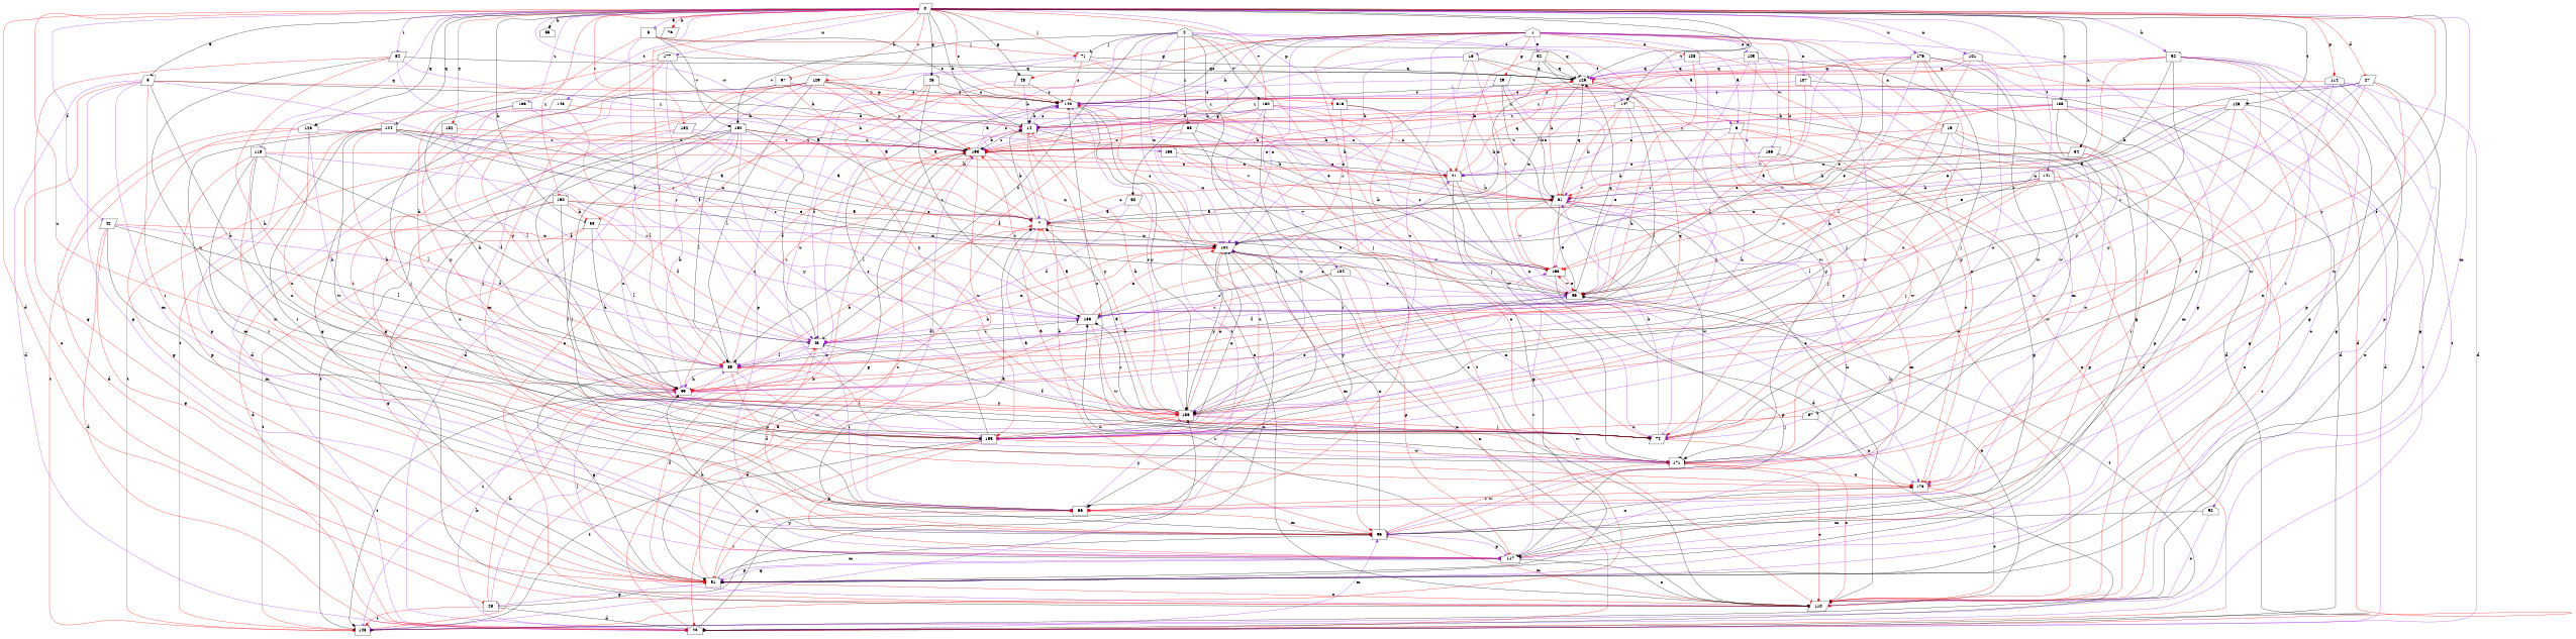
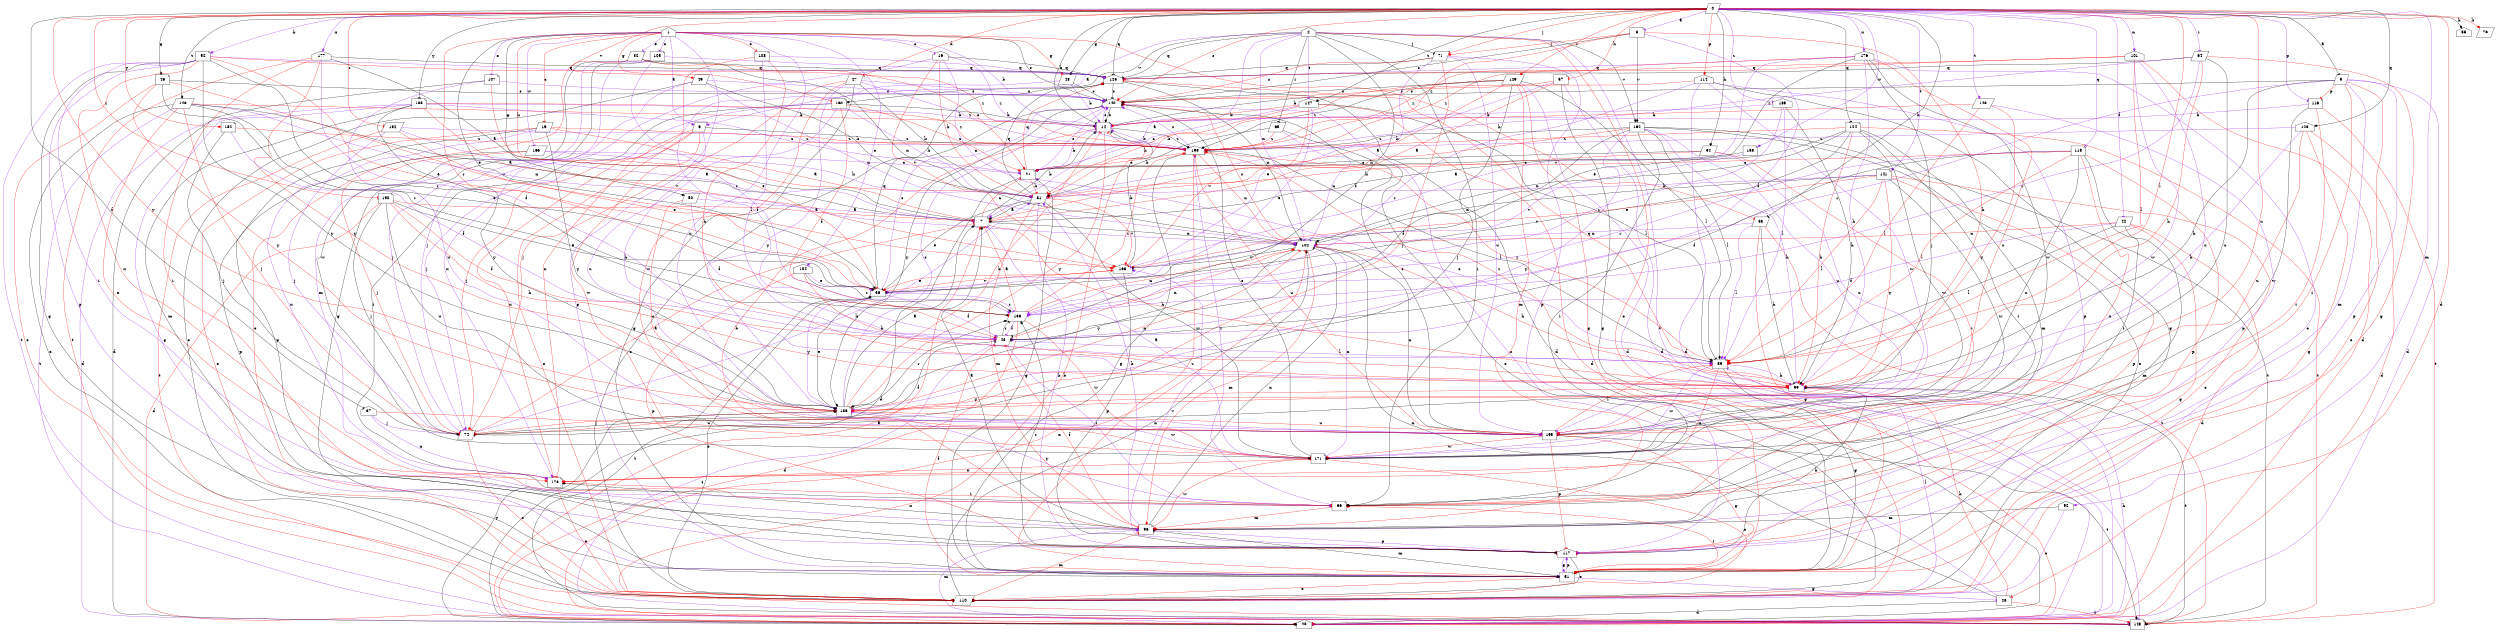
  strict digraph {
    node [shape=note]
    edge [arrowhead=tee color=red]
    0 [shape=parallelogram]
    3
    5 [shape=parallelogram]
    14
    23
    27 [shape=parallelogram]
    37 [shape=house]
    42 [shape=parallelogram]
    46
    48 [shape=parallelogram]
    52
    54 [shape=parallelogram]
    55 [shape=house]
    57
    58 [shape=parallelogram]
    64 [shape=parallelogram]
    71 [shape=parallelogram]
    76 [shape=parallelogram]
    89
    92 [shape=house]
    101 [shape=house]
    114 [shape=house]
-   116 [label=616]
+   116
    118
    123 [shape=house]
    124
    125 [shape=house]
    129 [shape=parallelogram]
    132 [shape=parallelogram]
    140 [shape=house]
    141
    143 [shape=parallelogram]
    146 [shape=parallelogram]
    147 [shape=house]
    155
    160
    176 [shape=house]
    177 [shape=house]
    182
    185
    186
    189 [shape=house]
    190
    168
    43 [shape=parallelogram]
    162
    59 [shape=house]
    193 [shape=house]
    133 [shape=parallelogram]
    66
    110 [shape=parallelogram]
    28 [shape=house]
    96
    117 [shape=house]
    102 [shape=parallelogram]
    148
    51
    81 [shape=parallelogram]
    74 [shape=parallelogram]
    171
    178
    163 [shape=house]
    36 [shape=house]
    21
    7
    1 [shape=house]
    6 [shape=parallelogram]
    16 [shape=house]
    19 [shape=parallelogram]
    32 [shape=parallelogram]
    49 [shape=parallelogram]
    50 [shape=parallelogram]
    104 [shape=house]
    105
    107
    108
    166 [shape=parallelogram]
    2 [shape=house]
    65 [shape=parallelogram]
    0 -> 3 [color=purple label=a]
    0 -> 5 [color=black label=a]
    0 -> 14 [color=black label=b]
    0 -> 23 [label=d]
    0 -> 27 [label=d]
    0 -> 37 [color=black label=f]
    0 -> 42 [color=purple label=f]
    0 -> 46 [arrowhead=diamond color=black label=g]
    0 -> 48 [arrowhead=diamond color=black label=g]
    0 -> 52 [arrowhead=diamond color=purple label=h]
    0 -> 54 [arrowhead=diamond color=black label=h]
    0 -> 55 [arrowhead=diamond color=black label=h]
    0 -> 57 [label=h]
    0 -> 58 [color=black label=h]
    0 -> 64 [color=purple label=i]
    0 -> 71 [label=j]
    0 -> 76 [arrowhead=diamond label=k]
    0 -> 89 [label=l]
    0 -> 92 [arrowhead=diamond color=purple label=m]
    0 -> 101 [arrowhead=diamond color=purple label=n]
    0 -> 114 [arrowhead=diamond label=p]
    0 -> 116 [color=purple label=p]
    0 -> 118 [color=purple label=q]
    0 -> 123 [arrowhead=diamond color=black label=q]
    0 -> 124 [color=black label=q]
    0 -> 125 [color=black label=q]
    0 -> 129 [arrowhead=diamond label=r]
    0 -> 132 [label=r]
    0 -> 140 [arrowhead=diamond label=s]
    0 -> 141 [arrowhead=diamond color=purple label=t]
    0 -> 143 [arrowhead=diamond color=purple label=t]
    0 -> 146 [arrowhead=diamond color=black label=t]
    0 -> 147 [arrowhead=diamond color=black label=t]
    0 -> 155 [label=u]
    0 -> 160 [label=v]
    0 -> 176 [arrowhead=diamond color=purple label=x]
    0 -> 177 [arrowhead=diamond color=purple label=x]
    0 -> 182 [arrowhead=diamond label=y]
    0 -> 185 [color=black label=y]
    0 -> 186 [arrowhead=diamond label=y]
    0 -> 189 [color=purple label=z]
    0 -> 190 [label=z]
    0 -> 168 [arrowhead=diamond color=purple label=w]
    3 -> 71 [arrowhead=diamond label=j]
    3 -> 140 [arrowhead=diamond color=black label=s]
    3 -> 43 [arrowhead=diamond color=purple label=f]
    3 -> 162 [arrowhead=diamond color=black label=v]
    3 -> 59 [arrowhead=diamond label=h]
    3 -> 193 [arrowhead=diamond label=z]
    5 -> 14 [color=black label=b]
    5 -> 116 [label=p]
    5 -> 59 [color=black label=h]
    5 -> 133 [color=purple label=r]
    5 -> 66 [label=i]
    5 -> 110 [label=o]
    5 -> 28 [arrowhead=diamond color=purple label=d]
    5 -> 96 [arrowhead=diamond color=purple label=m]
    5 -> 117 [color=purple label=p]
    14 -> 140 [arrowhead=diamond color=purple label=s]
    14 -> 186 [label=y]
    14 -> 193 [arrowhead=diamond color=black label=z]
    23 -> 140 [arrowhead=diamond color=purple label=s]
    23 -> 59 [label=h]
    23 -> 28 [color=black label=d]
    23 -> 102 [color=black label=n]
    23 -> 148 [arrowhead=diamond label=t]
    27 -> 140 [color=purple label=s]
    27 -> 186 [arrowhead=diamond color=purple label=y]
    27 -> 193 [color=purple label=z]
    27 -> 51 [arrowhead=diamond color=black label=g]
    27 -> 81 [arrowhead=diamond color=black label=k]
    27 -> 74 [label=j]
    27 -> 171 [label=w]
    37 -> 155 [label=u]
    37 -> 74 [arrowhead=diamond color=purple label=j]
    37 -> 178 [color=purple label=x]
    42 -> 89 [arrowhead=diamond color=black label=l]
    42 -> 43 [arrowhead=diamond color=purple label=f]
    42 -> 28 [arrowhead=diamond label=d]
    42 -> 96 [arrowhead=diamond color=black label=m]
    42 -> 102 [arrowhead=diamond label=n]
    42 -> 51 [label=g]
    46 -> 140 [arrowhead=diamond color=black label=s]
    46 -> 186 [arrowhead=diamond label=y]
    46 -> 133 [arrowhead=diamond color=black label=r]
    46 -> 110 [label=o]
    46 -> 163 [arrowhead=diamond label=v]
    48 -> 14 [arrowhead=diamond color=purple label=b]
    48 -> 140 [color=black label=s]
    48 -> 43 [arrowhead=diamond color=purple label=f]
    52 -> 125 [color=purple label=q]
    52 -> 186 [arrowhead=diamond color=black label=y]
    52 -> 193 [label=z]
    52 -> 133 [color=black label=r]
    52 -> 66 [arrowhead=diamond color=purple label=i]
    52 -> 117 [color=purple label=p]
    52 -> 148 [color=purple label=t]
    52 -> 51 [arrowhead=diamond color=black label=g]
    52 -> 178 [arrowhead=diamond label=x]
    52 -> 36 [arrowhead=diamond label=e]
    54 -> 155 [arrowhead=diamond color=purple label=u]
    54 -> 66 [arrowhead=diamond label=i]
    54 -> 81 [arrowhead=diamond label=k]
    54 -> 21 [arrowhead=diamond color=black label=c]
    57 -> 140 [label=s]
    57 -> 28 [color=purple label=d]
    57 -> 51 [arrowhead=diamond color=black label=g]
    57 -> 81 [color=purple label=k]
    57 -> 7 [label=a]
    58 -> 89 [arrowhead=diamond color=purple label=l]
    58 -> 59 [color=black label=h]
    58 -> 102 [color=purple label=n]
    58 -> 148 [label=t]
    58 -> 51 [arrowhead=diamond label=g]
    64 -> 125 [color=black label=q]
    64 -> 155 [arrowhead=diamond color=black label=u]
    64 -> 59 [arrowhead=diamond label=h]
    64 -> 193 [color=purple label=z]
    64 -> 133 [color=purple label=r]
    64 -> 51 [arrowhead=diamond label=g]
    71 -> 125 [color=black label=q]
    71 -> 140 [label=s]
    71 -> 155 [color=purple label=u]
    71 -> 117 [color=purple label=p]
    71 -> 74 [arrowhead=diamond label=j]
    71 -> 36 [arrowhead=diamond color=purple label=e]
    89 -> 59 [arrowhead=diamond color=purple label=h]
    89 -> 193 [arrowhead=diamond label=z]
    89 -> 51 [color=black label=g]
    89 -> 171 [color=purple label=w]
    89 -> 178 [label=x]
    89 -> 21 [arrowhead=diamond color=purple label=c]
    92 -> 110 [color=purple label=o]
    92 -> 96 [color=black label=m]
    101 -> 89 [arrowhead=diamond label=l]
    101 -> 125 [arrowhead=diamond label=q]
    101 -> 155 [arrowhead=diamond color=purple label=u]
    101 -> 193 [label=z]
    101 -> 28 [label=d]
    101 -> 171 [color=purple label=w]
    114 -> 140 [arrowhead=diamond label=s]
    114 -> 133 [color=purple label=r]
    114 -> 28 [color=purple label=d]
    114 -> 117 [color=purple label=p]
    114 -> 51 [arrowhead=diamond color=black label=g]
    114 -> 171 [color=purple label=w]
    116 -> 14 [color=purple label=b]
    116 -> 66 [label=i]
    116 -> 148 [arrowhead=diamond label=t]
    116 -> 171 [arrowhead=diamond color=black label=w]
    118 -> 89 [label=l]
    118 -> 155 [color=black label=u]
    118 -> 43 [color=black label=f]
    118 -> 133 [arrowhead=diamond color=purple label=r]
    118 -> 66 [arrowhead=diamond color=black label=i]
    118 -> 117 [label=p]
    118 -> 178 [arrowhead=diamond label=x]
    118 -> 21 [arrowhead=diamond label=c]
    123 -> 155 [label=u]
    123 -> 59 [color=purple label=h]
    123 -> 193 [color=purple label=z]
    123 -> 28 [label=d]
    123 -> 51 [arrowhead=diamond label=g]
    124 -> 59 [arrowhead=diamond label=h]
    124 -> 193 [arrowhead=diamond label=z]
    124 -> 66 [arrowhead=diamond color=black label=i]
    124 -> 96 [color=black label=m]
    124 -> 102 [arrowhead=diamond color=black label=n]
    124 -> 148 [arrowhead=diamond label=t]
    124 -> 171 [arrowhead=diamond color=black label=w]
    124 -> 36 [color=black label=e]
    124 -> 7 [arrowhead=diamond color=black label=a]
    125 -> 140 [color=black label=s]
    125 -> 28 [color=black label=d]
    125 -> 102 [arrowhead=diamond color=black label=n]
    129 -> 89 [color=black label=l]
    129 -> 140 [arrowhead=diamond color=black label=s]
    129 -> 193 [arrowhead=diamond color=black label=z]
    129 -> 28 [color=purple label=d]
    129 -> 96 [label=m]
    129 -> 51 [label=g]
    129 -> 81 [arrowhead=diamond label=k]
    129 -> 74 [color=black label=j]
    129 -> 7 [label=a]
    132 -> 193 [color=purple label=z]
    132 -> 148 [label=t]
    132 -> 74 [arrowhead=diamond color=purple label=j]
    132 -> 36 [arrowhead=diamond label=e]
    132 -> 7 [arrowhead=diamond color=purple label=a]
    140 -> 14 [arrowhead=diamond color=black label=b]
    140 -> 186 [arrowhead=diamond color=black label=y]
    140 -> 110 [arrowhead=diamond color=black label=o]
    141 -> 89 [label=l]
    141 -> 186 [label=y]
    141 -> 110 [label=o]
    141 -> 117 [label=p]
    141 -> 102 [color=black label=n]
    141 -> 81 [color=purple label=k]
    141 -> 171 [color=black label=w]
    141 -> 163 [arrowhead=diamond label=v]
    143 -> 14 [arrowhead=diamond label=b]
    143 -> 89 [arrowhead=diamond label=l]
    143 -> 186 [arrowhead=diamond label=y]
    143 -> 117 [arrowhead=diamond color=purple label=p]
    146 -> 14 [arrowhead=diamond label=b]
    146 -> 110 [color=black label=o]
    146 -> 102 [arrowhead=diamond color=purple label=n]
    146 -> 148 [arrowhead=diamond color=purple label=t]
    146 -> 74 [label=j]
    146 -> 178 [arrowhead=diamond label=x]
    146 -> 36 [arrowhead=diamond color=black label=e]
    146 -> 7 [color=black label=a]
    147 -> 14 [arrowhead=diamond label=b]
    147 -> 89 [arrowhead=diamond color=black label=l]
    147 -> 28 [label=d]
    147 -> 81 [label=k]
    147 -> 163 [label=v]
    147 -> 36 [arrowhead=diamond color=purple label=e]
    147 -> 21 [arrowhead=diamond color=purple label=c]
    155 -> 89 [arrowhead=diamond label=l]
    155 -> 140 [color=black label=s]
    155 -> 117 [label=p]
    155 -> 102 [color=black label=n]
    155 -> 148 [arrowhead=diamond color=black label=t]
    155 -> 51 [label=g]
    155 -> 171 [arrowhead=diamond label=w]
    160 -> 14 [arrowhead=diamond color=black label=b]
    160 -> 155 [arrowhead=diamond color=purple label=u]
    160 -> 43 [arrowhead=diamond label=f]
    160 -> 66 [color=black label=i]
    160 -> 81 [color=purple label=k]
    160 -> 74 [arrowhead=diamond color=purple label=j]
    160 -> 21 [arrowhead=diamond label=c]
    176 -> 125 [color=purple label=q]
    176 -> 155 [arrowhead=diamond label=u]
    176 -> 59 [color=purple label=h]
    176 -> 193 [arrowhead=diamond label=z]
    176 -> 110 [color=purple label=o]
    176 -> 74 [color=black label=j]
    176 -> 171 [color=black label=w]
    176 -> 163 [color=purple label=v]
    176 -> 36 [color=black label=e]
    177 -> 125 [arrowhead=diamond color=black label=q]
    177 -> 186 [label=y]
    177 -> 43 [arrowhead=diamond color=purple label=f]
    177 -> 66 [arrowhead=diamond label=i]
    177 -> 148 [label=t]
    177 -> 7 [color=black label=a]
    182 -> 43 [color=purple label=f]
    182 -> 193 [label=z]
    182 -> 74 [arrowhead=diamond color=black label=j]
    185 -> 14 [color=purple label=b]
    185 -> 186 [color=black label=y]
    185 -> 193 [arrowhead=diamond label=z]
    185 -> 28 [arrowhead=diamond color=purple label=d]
    185 -> 96 [color=black label=m]
    185 -> 51 [color=purple label=g]
    185 -> 163 [label=v]
    185 -> 21 [arrowhead=diamond color=purple label=c]
    186 -> 14 [label=b]
    186 -> 140 [color=purple label=s]
    186 -> 155 [label=u]
    186 -> 133 [arrowhead=diamond color=black label=r]
    186 -> 102 [label=n]
    186 -> 74 [label=j]
    186 -> 171 [arrowhead=diamond color=purple label=w]
    186 -> 36 [color=black label=e]
    186 -> 7 [arrowhead=diamond color=black label=a]
    189 -> 14 [color=purple label=b]
    189 -> 89 [arrowhead=diamond color=purple label=l]
    189 -> 59 [arrowhead=diamond color=black label=h]
    189 -> 133 [color=purple label=r]
    190 -> 155 [arrowhead=diamond color=black label=u]
    190 -> 43 [label=f]
-   190 -> 58 [label=h]
+   190 -> 59 [label=h]
    190 -> 28 [arrowhead=diamond label=d]
    190 -> 74 [arrowhead=diamond color=black label=j]
    190 -> 36 [color=black label=e]
    190 -> 7 [label=a]
    168 -> 163 [color=purple label=v]
    168 -> 21 [arrowhead=diamond color=black label=c]
    43 -> 89 [arrowhead=diamond color=purple label=l]
    43 -> 133 [color=black label=r]
    43 -> 66 [arrowhead=diamond color=purple label=i]
    43 -> 102 [arrowhead=diamond label=n]
    43 -> 148 [color=purple label=t]
    162 -> 89 [arrowhead=diamond color=black label=l]
    162 -> 155 [color=purple label=u]
    162 -> 186 [arrowhead=diamond color=purple label=y]
    162 -> 43 [color=black label=f]
    162 -> 59 [color=purple label=h]
    162 -> 193 [arrowhead=diamond color=black label=z]
    162 -> 66 [color=black label=i]
    162 -> 110 [color=black label=o]
    162 -> 148 [color=black label=t]
    162 -> 81 [arrowhead=diamond label=k]
    59 -> 125 [label=q]
    59 -> 186 [arrowhead=diamond label=y]
    59 -> 193 [label=z]
    59 -> 148 [arrowhead=diamond color=black label=t]
    193 -> 14 [arrowhead=diamond color=purple label=b]
    193 -> 89 [arrowhead=diamond color=black label=l]
    193 -> 140 [arrowhead=diamond color=purple label=s]
    193 -> 155 [arrowhead=diamond label=u]
    193 -> 102 [arrowhead=diamond label=n]
    193 -> 51 [arrowhead=diamond color=black label=g]
    193 -> 21 [arrowhead=diamond label=c]
    133 -> 43 [color=purple label=f]
    133 -> 193 [arrowhead=diamond label=z]
    133 -> 28 [arrowhead=diamond label=d]
    133 -> 102 [arrowhead=diamond label=n]
    133 -> 171 [arrowhead=diamond label=w]
    133 -> 7 [label=a]
    66 -> 186 [color=purple label=y]
    66 -> 193 [arrowhead=diamond color=purple label=z]
    66 -> 96 [arrowhead=diamond label=m]
    110 -> 89 [color=purple label=l]
    110 -> 96 [label=m]
    110 -> 102 [arrowhead=diamond color=black label=n]
    110 -> 36 [arrowhead=diamond color=black label=e]
    28 -> 186 [arrowhead=diamond color=black label=y]
    28 -> 59 [color=purple label=h]
    28 -> 96 [arrowhead=diamond color=purple label=m]
    28 -> 102 [label=n]
    28 -> 7 [arrowhead=diamond label=a]
    96 -> 14 [label=b]
    96 -> 43 [label=f]
    96 -> 117 [color=purple label=p]
    96 -> 102 [color=black label=n]
    96 -> 81 [arrowhead=diamond color=purple label=k]
    96 -> 171 [label=w]
    96 -> 178 [arrowhead=diamond color=black label=x]
    96 -> 7 [arrowhead=diamond color=black label=a]
    117 -> 59 [arrowhead=diamond color=black label=h]
    117 -> 133 [arrowhead=diamond color=black label=r]
    117 -> 110 [color=black label=o]
    117 -> 51 [arrowhead=diamond color=purple label=g]
    117 -> 81 [color=purple label=k]
    117 -> 163 [arrowhead=diamond color=purple label=v]
    102 -> 140 [arrowhead=diamond label=s]
    102 -> 186 [arrowhead=diamond color=black label=y]
    102 -> 59 [arrowhead=diamond label=h]
    102 -> 96 [arrowhead=diamond label=m]
    102 -> 163 [color=black label=v]
    148 -> 14 [label=b]
    51 -> 23 [color=purple label=g]
    51 -> 43 [label=f]
    51 -> 193 [label=z]
    51 -> 66 [arrowhead=diamond label=i]
    51 -> 110 [label=o]
    51 -> 96 [color=black label=m]
    51 -> 117 [arrowhead=diamond color=purple label=p]
    81 -> 125 [color=black label=q]
    81 -> 96 [label=m]
    81 -> 171 [color=black label=w]
    81 -> 163 [arrowhead=diamond label=v]
    81 -> 36 [color=black label=e]
    81 -> 7 [arrowhead=diamond color=black label=a]
    74 -> 43 [color=black label=f]
    74 -> 110 [arrowhead=diamond label=o]
    74 -> 81 [arrowhead=diamond color=purple label=k]
    74 -> 7 [label=a]
    171 -> 140 [color=black label=s]
    171 -> 110 [arrowhead=diamond label=o]
    171 -> 102 [color=purple label=n]
    171 -> 178 [arrowhead=diamond label=x]
    171 -> 7 [color=purple label=a]
    178 -> 66 [label=i]
    178 -> 110 [arrowhead=diamond label=o]
    163 -> 14 [color=black label=b]
    163 -> 117 [color=black label=p]
    163 -> 36 [arrowhead=diamond label=e]
    36 -> 125 [arrowhead=diamond color=black label=q]
    36 -> 140 [color=purple label=s]
    36 -> 186 [arrowhead=diamond color=purple label=y]
    36 -> 43 [arrowhead=diamond color=purple label=f]
    36 -> 133 [color=purple label=r]
    36 -> 148 [color=black label=t]
    36 -> 163 [arrowhead=diamond label=v]
    21 -> 14 [color=purple label=b]
    21 -> 125 [arrowhead=diamond label=q]
    21 -> 140 [color=purple label=s]
    21 -> 28 [color=black label=d]
    21 -> 51 [arrowhead=diamond color=black label=g]
    21 -> 81 [label=k]
    7 -> 14 [arrowhead=diamond color=black label=b]
    7 -> 59 [label=h]
    7 -> 102 [arrowhead=diamond color=black label=n]
    7 -> 21 [label=c]
    1 -> 14 [color=purple label=b]
    1 -> 48 [arrowhead=diamond label=g]
    1 -> 58 [label=h]
    1 -> 140 [color=black label=s]
    1 -> 155 [arrowhead=diamond color=purple label=u]
    1 -> 133 [label=r]
    1 -> 51 [arrowhead=diamond color=purple label=g]
    1 -> 81 [arrowhead=diamond label=k]
    1 -> 36 [arrowhead=diamond color=black label=e]
    1 -> 6 [arrowhead=diamond color=purple label=a]
    1 -> 16 [color=purple label=c]
    1 -> 19 [label=c]
    1 -> 32 [color=purple label=e]
    1 -> 49 [arrowhead=diamond label=g]
    1 -> 50 [arrowhead=diamond color=black label=g]
    1 -> 104 [arrowhead=diamond color=purple label=o]
    1 -> 105 [color=purple label=o]
    1 -> 107 [color=purple label=o]
    1 -> 108 [label=o]
    1 -> 166 [color=purple label=w]
    6 -> 59 [color=purple label=h]
    6 -> 193 [color=black label=z]
    6 -> 110 [arrowhead=diamond label=o]
    6 -> 74 [arrowhead=diamond label=j]
    6 -> 171 [label=w]
    6 -> 178 [label=x]
    16 -> 125 [color=black label=q]
    16 -> 193 [arrowhead=diamond color=purple label=z]
    16 -> 102 [arrowhead=diamond color=purple label=n]
    16 -> 81 [label=k]
    16 -> 178 [arrowhead=diamond color=purple label=x]
    16 -> 163 [arrowhead=diamond label=v]
    19 -> 186 [arrowhead=diamond color=black label=y]
    19 -> 193 [label=z]
    19 -> 110 [label=o]
    19 -> 117 [color=black label=p]
    19 -> 178 [arrowhead=diamond color=purple label=x]
    19 -> 7 [arrowhead=diamond label=a]
    32 -> 125 [color=black label=q]
    32 -> 110 [label=o]
    32 -> 102 [color=black label=n]
    32 -> 171 [arrowhead=diamond color=black label=w]
    32 -> 21 [arrowhead=diamond label=c]
    49 -> 140 [arrowhead=diamond color=purple label=s]
    49 -> 110 [color=black label=o]
    49 -> 102 [arrowhead=diamond color=purple label=n]
    49 -> 81 [arrowhead=diamond color=black label=k]
    49 -> 74 [color=purple label=j]
    50 -> 155 [arrowhead=diamond label=u]
    50 -> 43 [color=purple label=f]
    50 -> 7 [color=purple label=a]
    104 -> 59 [arrowhead=diamond label=h]
    104 -> 133 [arrowhead=diamond color=black label=r]
    104 -> 117 [label=p]
    104 -> 36 [arrowhead=diamond color=purple label=e]
    105 -> 125 [arrowhead=diamond color=purple label=q]
    105 -> 133 [arrowhead=diamond color=purple label=r]
    105 -> 96 [arrowhead=diamond color=purple label=m]
    105 -> 51 [arrowhead=diamond color=black label=g]
    105 -> 74 [color=purple label=j]
    107 -> 140 [color=purple label=s]
    107 -> 155 [arrowhead=diamond color=purple label=u]
    107 -> 28 [arrowhead=diamond color=black label=d]
    107 -> 36 [label=e]
    108 -> 89 [arrowhead=diamond color=purple label=l]
    108 -> 125 [color=purple label=q]
    108 -> 59 [label=h]
    108 -> 178 [label=x]
    166 -> 117 [arrowhead=diamond color=black label=p]
    166 -> 81 [arrowhead=diamond color=purple label=k]
    166 -> 74 [label=j]
    166 -> 21 [color=purple label=c]
    2 -> 71 [color=black label=j]
    2 -> 125 [color=black label=q]
    2 -> 147 [color=purple label=t]
    2 -> 160 [arrowhead=diamond color=black label=v]
    2 -> 43 [color=black label=f]
    2 -> 162 [arrowhead=diamond color=black label=v]
    2 -> 66 [arrowhead=diamond color=black label=i]
    2 -> 110 [label=o]
    2 -> 102 [color=purple label=n]
    2 -> 148 [color=purple label=t]
    2 -> 7 [arrowhead=diamond color=purple label=a]
    2 -> 6 [arrowhead=diamond color=purple label=a]
    2 -> 65 [color=black label=i]
    65 -> 193 [arrowhead=diamond label=z]
    65 -> 110 [color=black label=o]
    65 -> 102 [color=purple label=n]
    65 -> 81 [arrowhead=diamond color=black label=k]
  }
